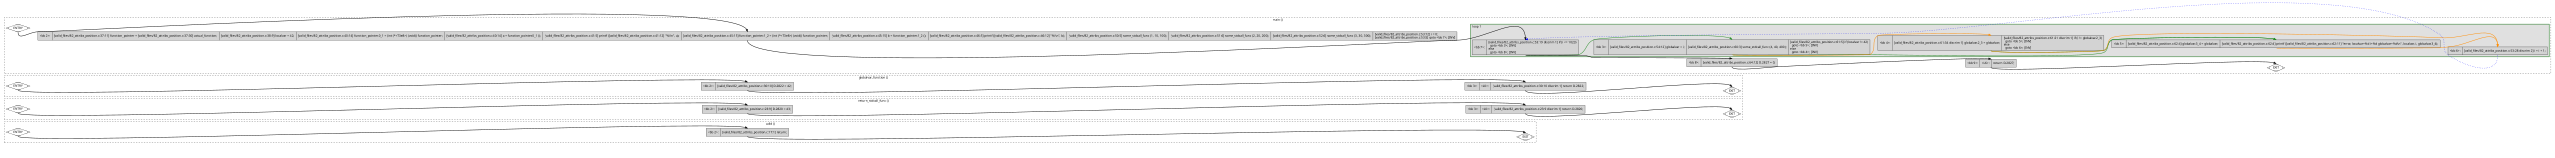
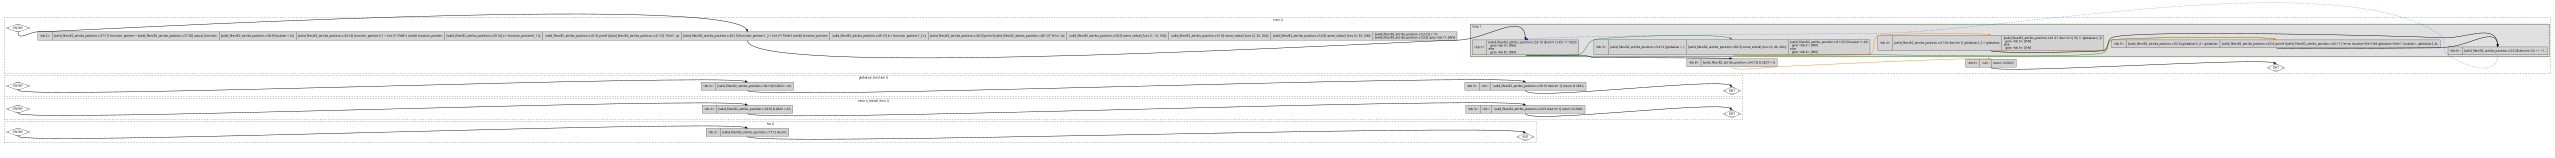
  digraph {
    fontname="Noto Sans"
    rankdir=LR
    node [fillcolor=lightgrey fontname="Noto Sans" shape=record style=filled]
    edge [constraint=true fontname="Noto Sans" headport=n style="solid,bold" tailport=s color=black weight=10]
    n1 [fillcolor=white label=ENTRY shape=Mdiamond]
    n2 [fillcolor=white label=EXIT shape=Mdiamond]
    n3 [label="{\<bb\ 2\>:\l|[valid_files/82_attribs_position.c:17:1]\ return;\l}"]
    n4 [fillcolor=white label=ENTRY shape=Mdiamond]
    n5 [fillcolor=white label=EXIT shape=Mdiamond]
    n6 [label="{\<bb\ 2\>:\l|[valid_files/82_attribs_position.c:23:9]\ D.2820\ =\ 43;\l}"]
    n7 [label="{\<bb\ 3\>:\l|\<L0\>:\l|[valid_files/82_attribs_position.c:23:9\ discrim\ 1]\ return\ D.2820;\l}"]
    n8 [fillcolor=white label=ENTRY shape=Mdiamond]
    n9 [fillcolor=white label=EXIT shape=Mdiamond]
    n10 [label="{\<bb\ 2\>:\l|[valid_files/82_attribs_position.c:30:10]\ D.2822\ =\ 42;\l}"]
    n11 [label="{\<bb\ 3\>:\l|\<L0\>:\l|[valid_files/82_attribs_position.c:30:10\ discrim\ 1]\ return\ D.2822;\l}"]
    n12 [label="{\<bb\ 7\>:\l|[valid_files/82_attribs_position.c:53:19\ discrim\ 1]\ if\ (i\ \<=\ 1023)\l\ \ goto\ \<bb\ 3\>;\ [INV]\lelse\l\ \ goto\ \<bb\ 8\>;\ [INV]\l}"]
    n13 [label="{\<bb\ 3\>:\l|[valid_files/82_attribs_position.c:54:12]\ globalvar\ =\ i;\l|[valid_files/82_attribs_position.c:60:3]\ some_stdcall_func\ (4,\ 40,\ 400);\l|[valid_files/82_attribs_position.c:61:5]\ if\ (localvar\ !=\ 42)\l\ \ goto\ \<bb\ 5\>;\ [INV]\lelse\l\ \ goto\ \<bb\ 4\>;\ [INV]\l}"]
    n14 [label="{\<bb\ 5\>:\l|[valid_files/82_attribs_position.c:62:4]\ globalvar.3_4\ =\ globalvar;\l|[valid_files/82_attribs_position.c:62:4]\ printf\ ([valid_files/82_attribs_position.c:62:11]\ \"error,\ localvar=%d\ i=%d\ globalvar=%d\\n\",\ localvar,\ i,\ globalvar.3_4);\l}"]
    n15 [label="{\<bb\ 4\>:\l|[valid_files/82_attribs_position.c:61:34\ discrim\ 1]\ globalvar.2_3\ =\ globalvar;\l|[valid_files/82_attribs_position.c:61:21\ discrim\ 1]\ if\ (i\ !=\ globalvar.2_3)\l\ \ goto\ \<bb\ 5\>;\ [INV]\lelse\l\ \ goto\ \<bb\ 6\>;\ [INV]\l}"]
    n16 [label="{\<bb\ 6\>:\l|[valid_files/82_attribs_position.c:53:28\ discrim\ 2]\ i\ =\ i\ +\ 1;\l}"]
    n17 [label="{\<bb\ 8\>:\l|[valid_files/82_attribs_position.c:64:12]\ D.2827\ =\ 0;\l}"]
    n18 [fillcolor=white label=ENTRY shape=Mdiamond]
    n19 [fillcolor=white label=EXIT shape=Mdiamond]
    n20 [label="{\<bb\ 2\>:\l|[valid_files/82_attribs_position.c:37:11]\ function_pointer\ =\ [valid_files/82_attribs_position.c:37:30]\ actual_function;\l|[valid_files/82_attribs_position.c:38:9]\ localvar\ =\ 42;\l|[valid_files/82_attribs_position.c:40:14]\ function_pointer.0_1\ =\ (int\ (*\<T3e8\>)\ (void))\ function_pointer;\l|[valid_files/82_attribs_position.c:40:14]\ a\ =\ function_pointer.0_1\ ();\l|[valid_files/82_attribs_position.c:41:5]\ printf\ ([valid_files/82_attribs_position.c:41:12]\ \"%i\\n\",\ a);\l|[valid_files/82_attribs_position.c:45:15]\ function_pointer.1_2\ =\ (int\ (*\<T3e8\>)\ (void))\ function_pointer;\l|[valid_files/82_attribs_position.c:45:15]\ b\ =\ function_pointer.1_2\ ();\l|[valid_files/82_attribs_position.c:46:5]\ printf\ ([valid_files/82_attribs_position.c:46:12]\ \"%i\\n\",\ b);\l|[valid_files/82_attribs_position.c:50:5]\ some_stdcall_func\ (1,\ 10,\ 100);\l|[valid_files/82_attribs_position.c:51:6]\ some_stdcall_func\ (2,\ 20,\ 200);\l|[valid_files/82_attribs_position.c:52:6]\ some_stdcall_func\ (3,\ 30,\ 300);\l|[valid_files/82_attribs_position.c:53:12]\ i\ =\ 0;\l[valid_files/82_attribs_position.c:53:5]\ goto\ \<bb\ 7\>;\ [INV]\l}"]
    n21 [label="{\<bb\ 9\>:\l|\<L6\>:\l|return\ D.2827;\l}"]
    subgraph cluster_1 {
      color=black
-     label="valid ()"
+     label="foo ()"
      style=dashed
      n1
      n2
      n3
    }
    subgraph cluster_2 {
      color=black
      label="return_stdcall_func ()"
      style=dashed
      n4
      n5
      n6
      n7
    }
    subgraph cluster_3 {
      color=black
      label="globalvar_function ()"
      style=dashed
      n8
      n9
      n10
      n11
    }
    subgraph cluster_4 {
      color=black
      label="main ()"
      style=dashed
      n17
      n18
      n19
      n20
      n21
      subgraph cluster_5 {
        color=darkgreen
        fillcolor=grey88
        label="loop 1"
        labeljust=l
        penwidth=2
        style=filled
        n12
        n13
        n14
        n15
        n16
      }
    }
    n1 -> n2 [style=invis color="" weight=""]
    n1 -> n3 [weight=100]
    n3 -> n2
    n4 -> n5 [style=invis color="" weight=""]
    n4 -> n6 [weight=100]
    n6 -> n7 [weight=100]
    n7 -> n5
    n8 -> n9 [style=invis color="" weight=""]
    n8 -> n10 [weight=100]
    n10 -> n11 [weight=100]
    n11 -> n9
    n12 -> n13 [color=forestgreen]
    n12 -> n17
    n13 -> n14 [color=forestgreen]
    n13 -> n15 [color=darkorange]
-   n14 -> n16 [color=darkorange weight=100]
-   n15 -> n14 [color=forestgreen]
-   n15 -> n16 [color=darkorange]
+   n14 -> n16 [weight=100]
+   n15 -> n14 [color=darkorange]
+   n15 -> n16
    n16 -> n12 [color=blue constraint=false style="dotted,bold"]
-   n17 -> n21 [weight=100]
+   n17 -> n21 [color=darkorange weight=100]
    n18 -> n19 [style=invis color="" weight=""]
    n18 -> n20 [weight=100]
    n20 -> n12 [weight=100]
    n21 -> n19
  }
